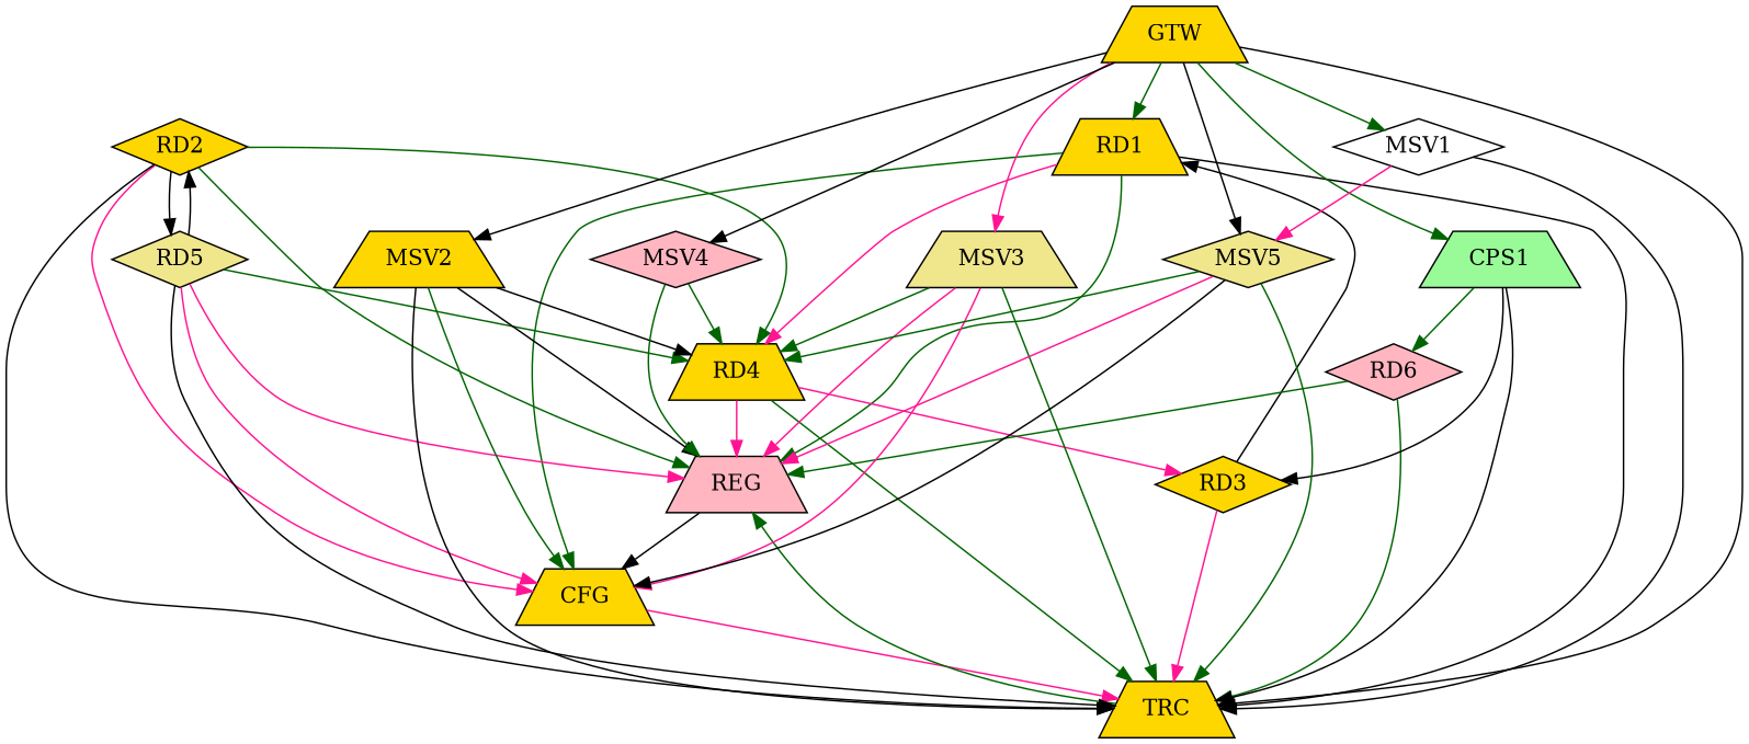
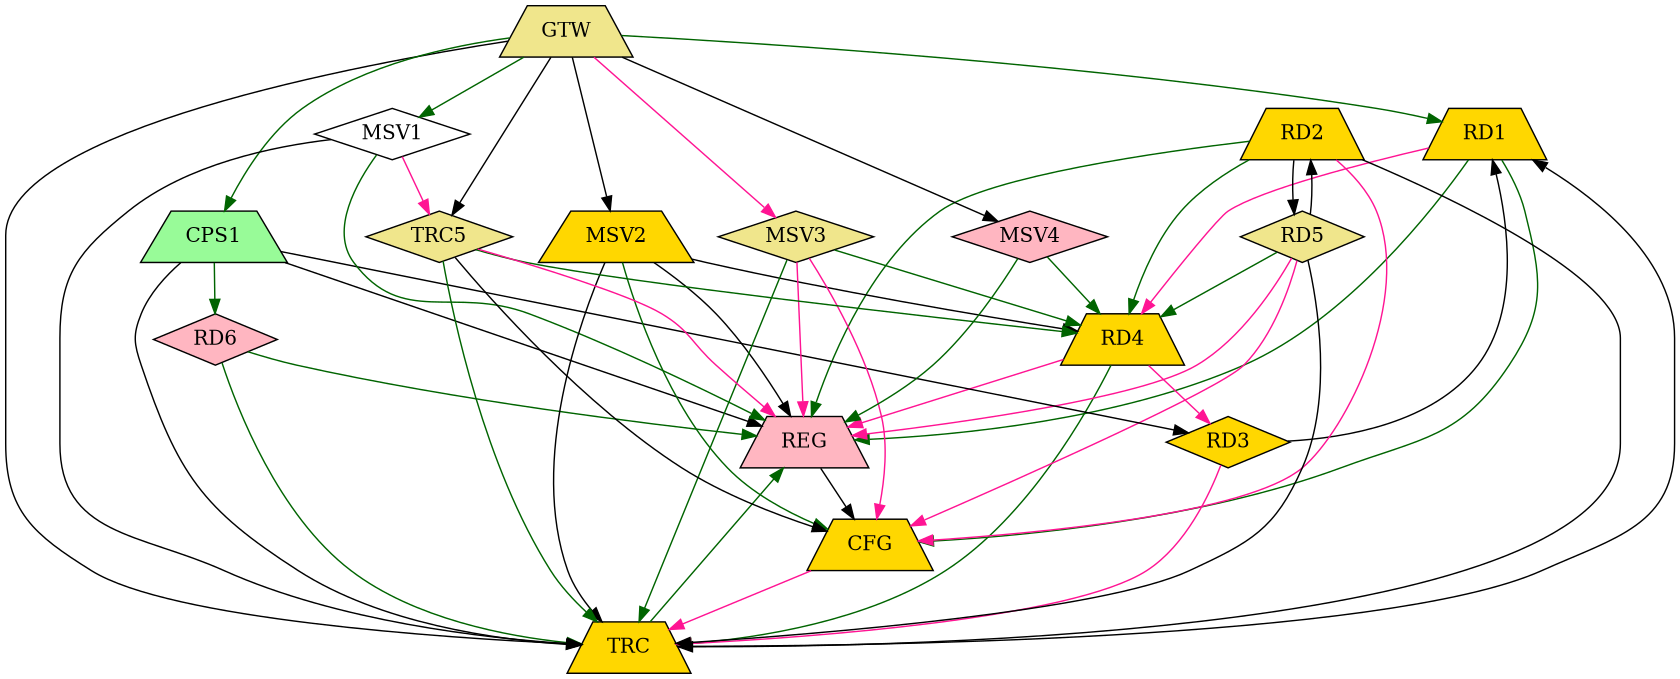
  strict digraph {
    node [fillcolor=gold shape=trapezium style=filled]
    edge [color=darkgreen]
    n1 [label=RD1]
    n2 [label=RD4]
    n3 [fillcolor=lightpink label=REG]
    n4 [label=CFG]
    n5 [label=TRC]
    n6 [label=RD3 shape=diamond]
-   n7 [label=RD2 shape=diamond]
+   n7 [label=RD2]
    n8 [fillcolor=khaki label=RD5 shape=diamond]
    n9 [fillcolor=lightpink label=RD6 shape=diamond]
    n10 [fillcolor=palegreen label=CPS1]
-   n11 [label=GTW]
+   n11 [fillcolor=khaki label=GTW]
    n12 [fillcolor=white label=MSV1 shape=diamond]
    n13 [label=MSV2]
-   n14 [fillcolor=khaki label=MSV3]
+   n14 [fillcolor=khaki label=MSV3 shape=diamond]
    n15 [fillcolor=lightpink label=MSV4 shape=diamond]
-   n16 [fillcolor=khaki label=MSV5 shape=diamond]
+   n16 [fillcolor=khaki label=TRC5 shape=diamond]
    n1 -> n2 [color=deeppink]
    n1 -> n3
    n1 -> n4
-   n1 -> n5 [color=black]
+   n5 -> n1 [color=black]
    n2 -> n3 [color=deeppink]
    n2 -> n5
    n2 -> n6 [color=deeppink]
    n3 -> n4 [color=black]
    n4 -> n5 [color=deeppink]
    n5 -> n3
    n6 -> n1 [color=black]
    n6 -> n5 [color=deeppink]
    n7 -> n2
    n7 -> n3
    n7 -> n4 [color=deeppink]
    n7 -> n5 [color=black]
    n7 -> n8 [color=black]
    n8 -> n2
    n8 -> n3 [color=deeppink]
    n8 -> n4 [color=deeppink]
    n8 -> n5 [color=black]
    n8 -> n7 [color=black]
    n9 -> n3
    n9 -> n5
+   n10 -> n3 [color=black]
    n10 -> n5 [color=black]
    n10 -> n6 [color=black]
    n10 -> n9
    n11 -> n1
    n11 -> n5 [color=black]
    n11 -> n10
    n11 -> n12
    n11 -> n13 [color=black]
    n11 -> n14 [color=deeppink]
    n11 -> n15 [color=black]
    n11 -> n16 [color=black]
+   n12 -> n3
    n12 -> n5 [color=black]
    n12 -> n16 [color=deeppink]
    n13 -> n2 [color=black]
    n13 -> n3 [color=black]
    n13 -> n4
    n13 -> n5 [color=black]
    n14 -> n2
    n14 -> n3 [color=deeppink]
    n14 -> n4 [color=deeppink]
    n14 -> n5
    n15 -> n2
    n15 -> n3
    n16 -> n2
    n16 -> n3 [color=deeppink]
    n16 -> n4 [color=black]
    n16 -> n5
  }
